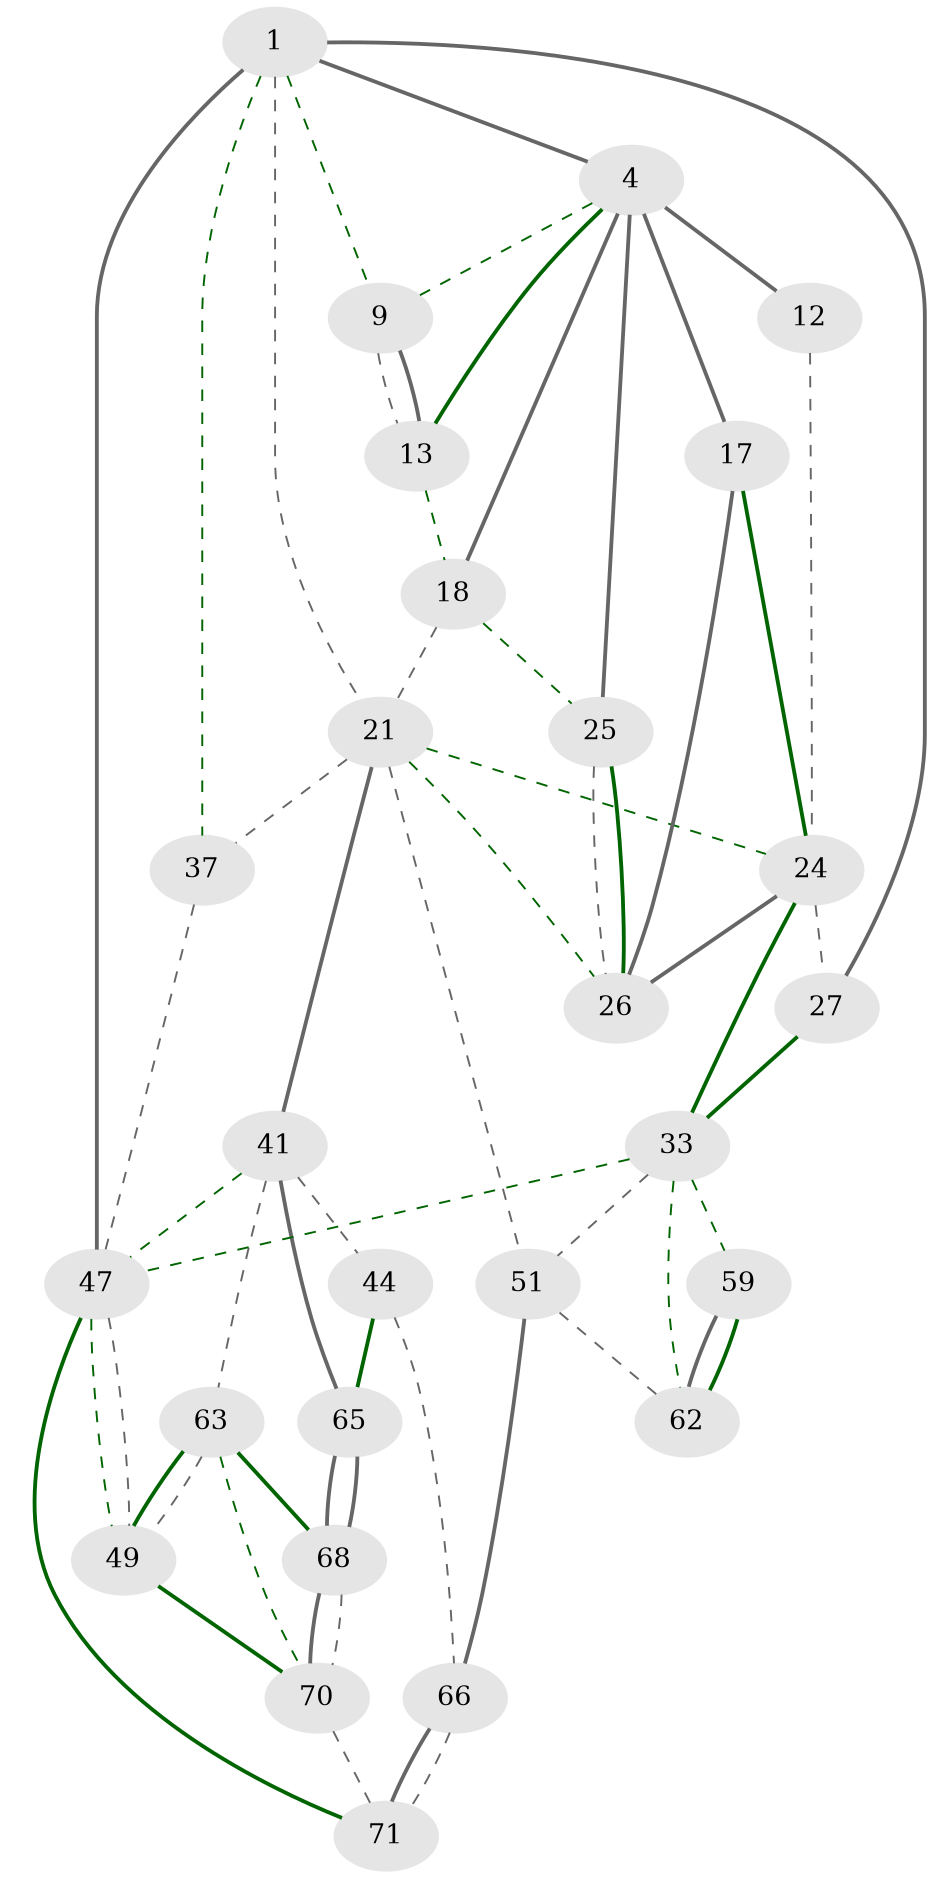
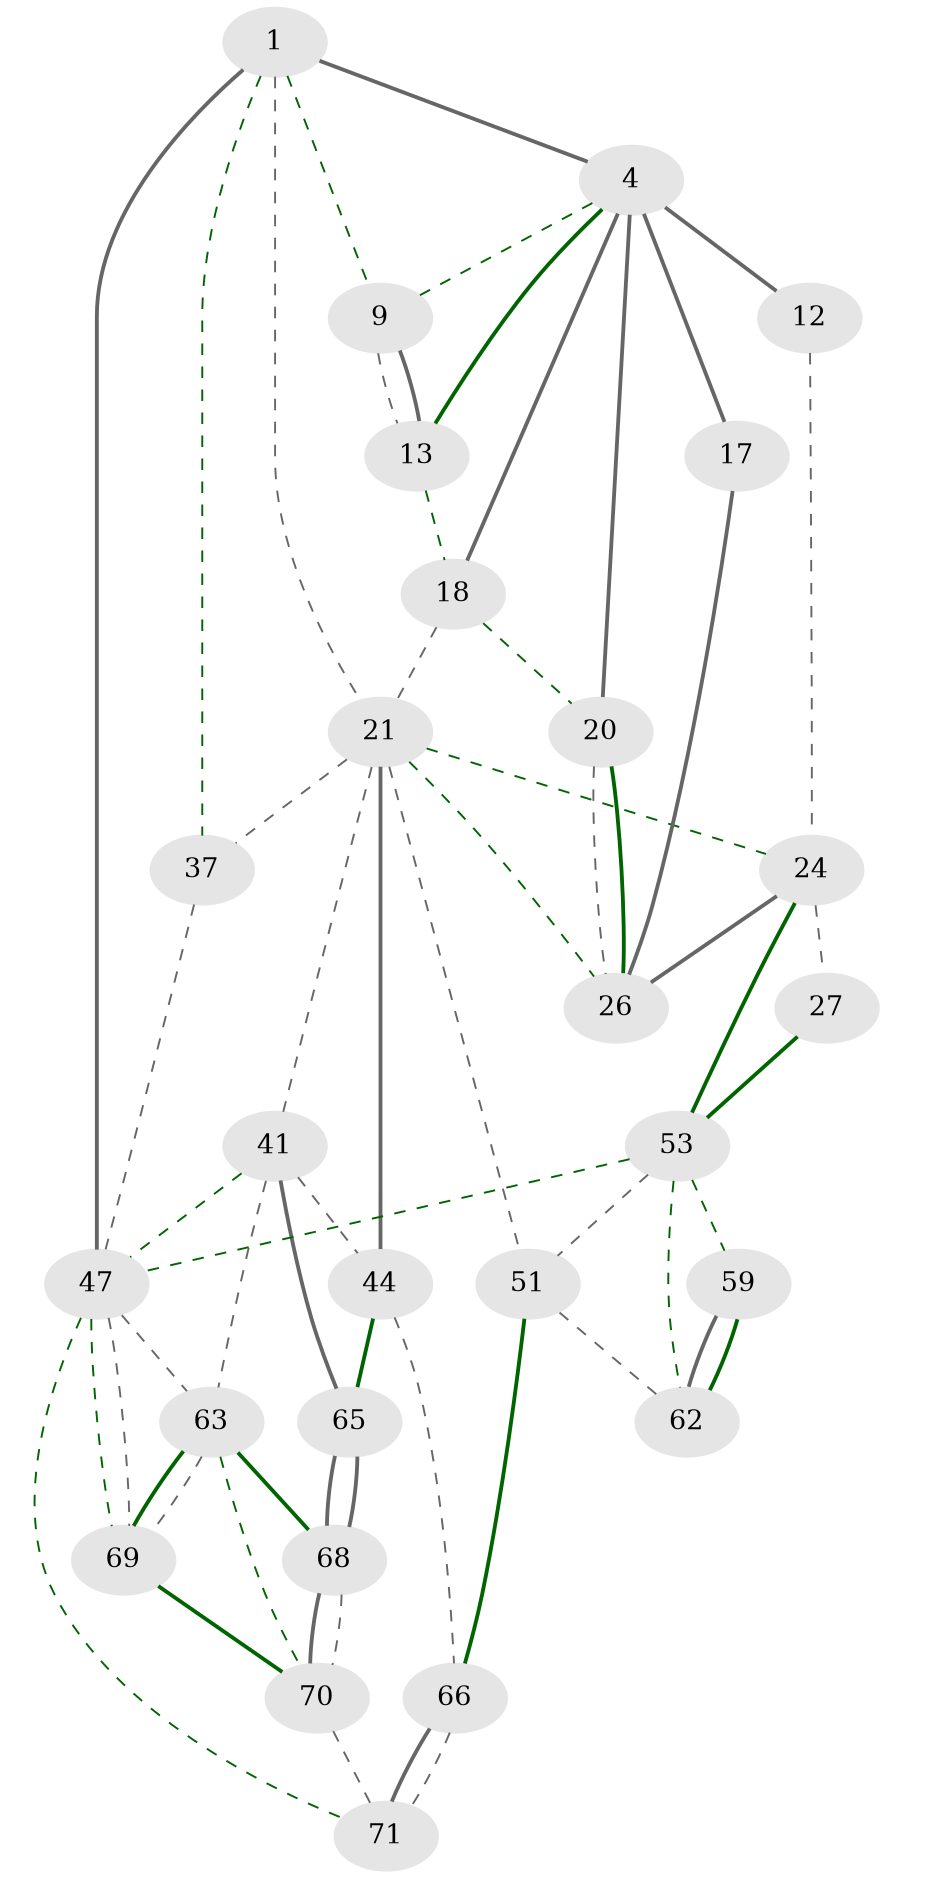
  graph {
    node [color=gray90 style=filled]
    edge [color=gray40 style=dashed]
    1 [super="+2+7"]
    4 [super="+5"]
    9
    21 [super="+39+22"]
    27
    37 [super="+38+45"]
    47 [super="+56+48"]
    12
    13
    17 [super="+23"]
    18 [super="+19"]
-   20 [label=25]
+   20
    24 [super="+25+32"]
    26 [super="+30"]
    41 [super="+42"]
    44 [super="+53"]
    51 [super="+52+60"]
-   33 [super="+34"]
+   33 [super="+34" label=53]
    63 [super="+64"]
-   69 [label=49]
+   69
    71
    65
    66
    62
    59
    68
    70 [super="+72"]
    1 -- 4 [style=bold]
    1 -- 9 [color=darkgreen]
    1 -- 21
-   1 -- 27 [style=bold]
    1 -- 37 [color=darkgreen]
    1 -- 47 [style=bold weight=2]
    4 -- 9 [color=darkgreen]
    4 -- 12 [style=bold weight=2]
    4 -- 13 [color=darkgreen style=bold]
    4 -- 17 [style=bold weight=2]
    4 -- 18 [style=bold]
    4 -- 20 [style=bold]
    9 -- 13
    9 -- 13 [style=bold]
    21 -- 37 [weight=2]
    21 -- 24 [color=darkgreen]
    21 -- 26 [color=darkgreen]
-   21 -- 41 [style=bold]
+   21 -- 41
+   21 -- 44 [style=bold weight=2]
    21 -- 51
    27 -- 33 [color=darkgreen style=bold]
    37 -- 47
+   47 -- 63
    47 -- 69 [color=darkgreen]
    47 -- 69
-   47 -- 71 [color=darkgreen style=bold]
+   47 -- 71 [color=darkgreen]
    12 -- 24
    13 -- 18 [color=darkgreen]
-   17 -- 24 [color=darkgreen style=bold]
    17 -- 26 [style=bold]
    18 -- 21
    18 -- 20 [color=darkgreen]
    20 -- 26
    20 -- 26 [color=darkgreen style=bold]
    24 -- 27
    24 -- 26 [style=bold]
    24 -- 33 [color=darkgreen style=bold]
    41 -- 47 [color=darkgreen]
    41 -- 44
    41 -- 63
    41 -- 65 [style=bold]
    44 -- 65 [color=darkgreen style=bold]
    44 -- 66
-   51 -- 66 [style=bold]
+   51 -- 66 [color=darkgreen style=bold]
    51 -- 62
    33 -- 47 [color=darkgreen]
    33 -- 51
    33 -- 62 [color=darkgreen]
    33 -- 59 [color=darkgreen]
    63 -- 69 [color=darkgreen style=bold]
    63 -- 69
    63 -- 68 [color=darkgreen style=bold]
    63 -- 70 [color=darkgreen]
    69 -- 70 [color=darkgreen style=bold]
    65 -- 68 [style=bold]
    65 -- 68 [style=bold]
    66 -- 71 [style=bold]
    66 -- 71
    59 -- 62 [style=bold]
    59 -- 62 [color=darkgreen style=bold]
    68 -- 70 [style=bold]
    68 -- 70
    70 -- 71
  }
